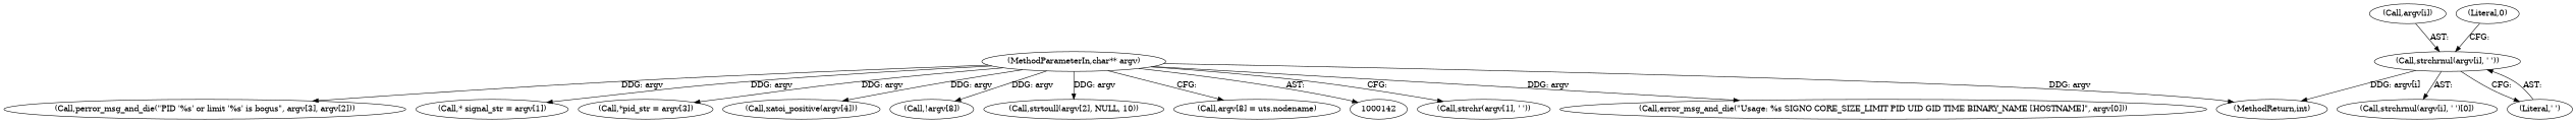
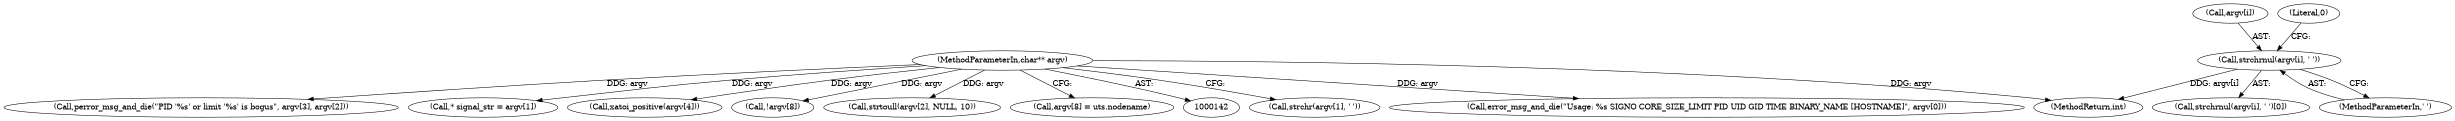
  digraph {
    n1 [label="(Call,strchrnul(argv[i], ' '))"]
    n2 [label="(MethodReturn,int)"]
-   n3 [label="(Literal,' ')"]
+   n3 [label="(MethodParameterIn,' ')"]
    n4 [label="(Call,strchrnul(argv[i], ' ')[0])"]
    n5 [label="(MethodParameterIn,char** argv)"]
    n6 [label="(Call,strchr(argv[1], ' '))"]
    n7 [label="(Call,error_msg_and_die(\"Usage: %s SIGNO CORE_SIZE_LIMIT PID UID GID TIME BINARY_NAME [HOSTNAME]\", argv[0]))"]
    n8 [label="(Call,perror_msg_and_die(\"PID '%s' or limit '%s' is bogus\", argv[3], argv[2]))"]
    n9 [label="(Call,* signal_str = argv[1])"]
-   n10 [label="(Call,*pid_str = argv[3])"]
    n11 [label="(Call,xatoi_positive(argv[4]))"]
    n12 [label="(Call,!argv[8])"]
    n13 [label="(Call,strtoull(argv[2], NULL, 10))"]
    n14 [label="(Call,argv[8] = uts.nodename)"]
    1000142
    n16 [label="(Call,argv[i])"]
    n17 [label="(Literal,0)"]
    n1 -> n2 [label="DDG: argv[i]"]
    n1 -> n3 [label="CFG: "]
    n1 -> n4 [label="AST: "]
    n3 -> n1 [label="AST: "]
    n5 -> n2 [label="DDG: argv"]
    n5 -> n6 [label="CFG: "]
    n5 -> n7 [label="DDG: argv"]
    n5 -> n8 [label="DDG: argv"]
    n5 -> n9 [label="DDG: argv"]
-   n5 -> n10 [label="DDG: argv"]
    n5 -> n11 [label="DDG: argv"]
    n5 -> n12 [label="DDG: argv"]
    n5 -> n13 [label="DDG: argv"]
    n5 -> n14 [label="CFG: "]
    n5 -> 1000142 [label="AST: "]
    n16 -> n1 [label="AST: "]
    n17 -> n1 [label="CFG: "]
  }
